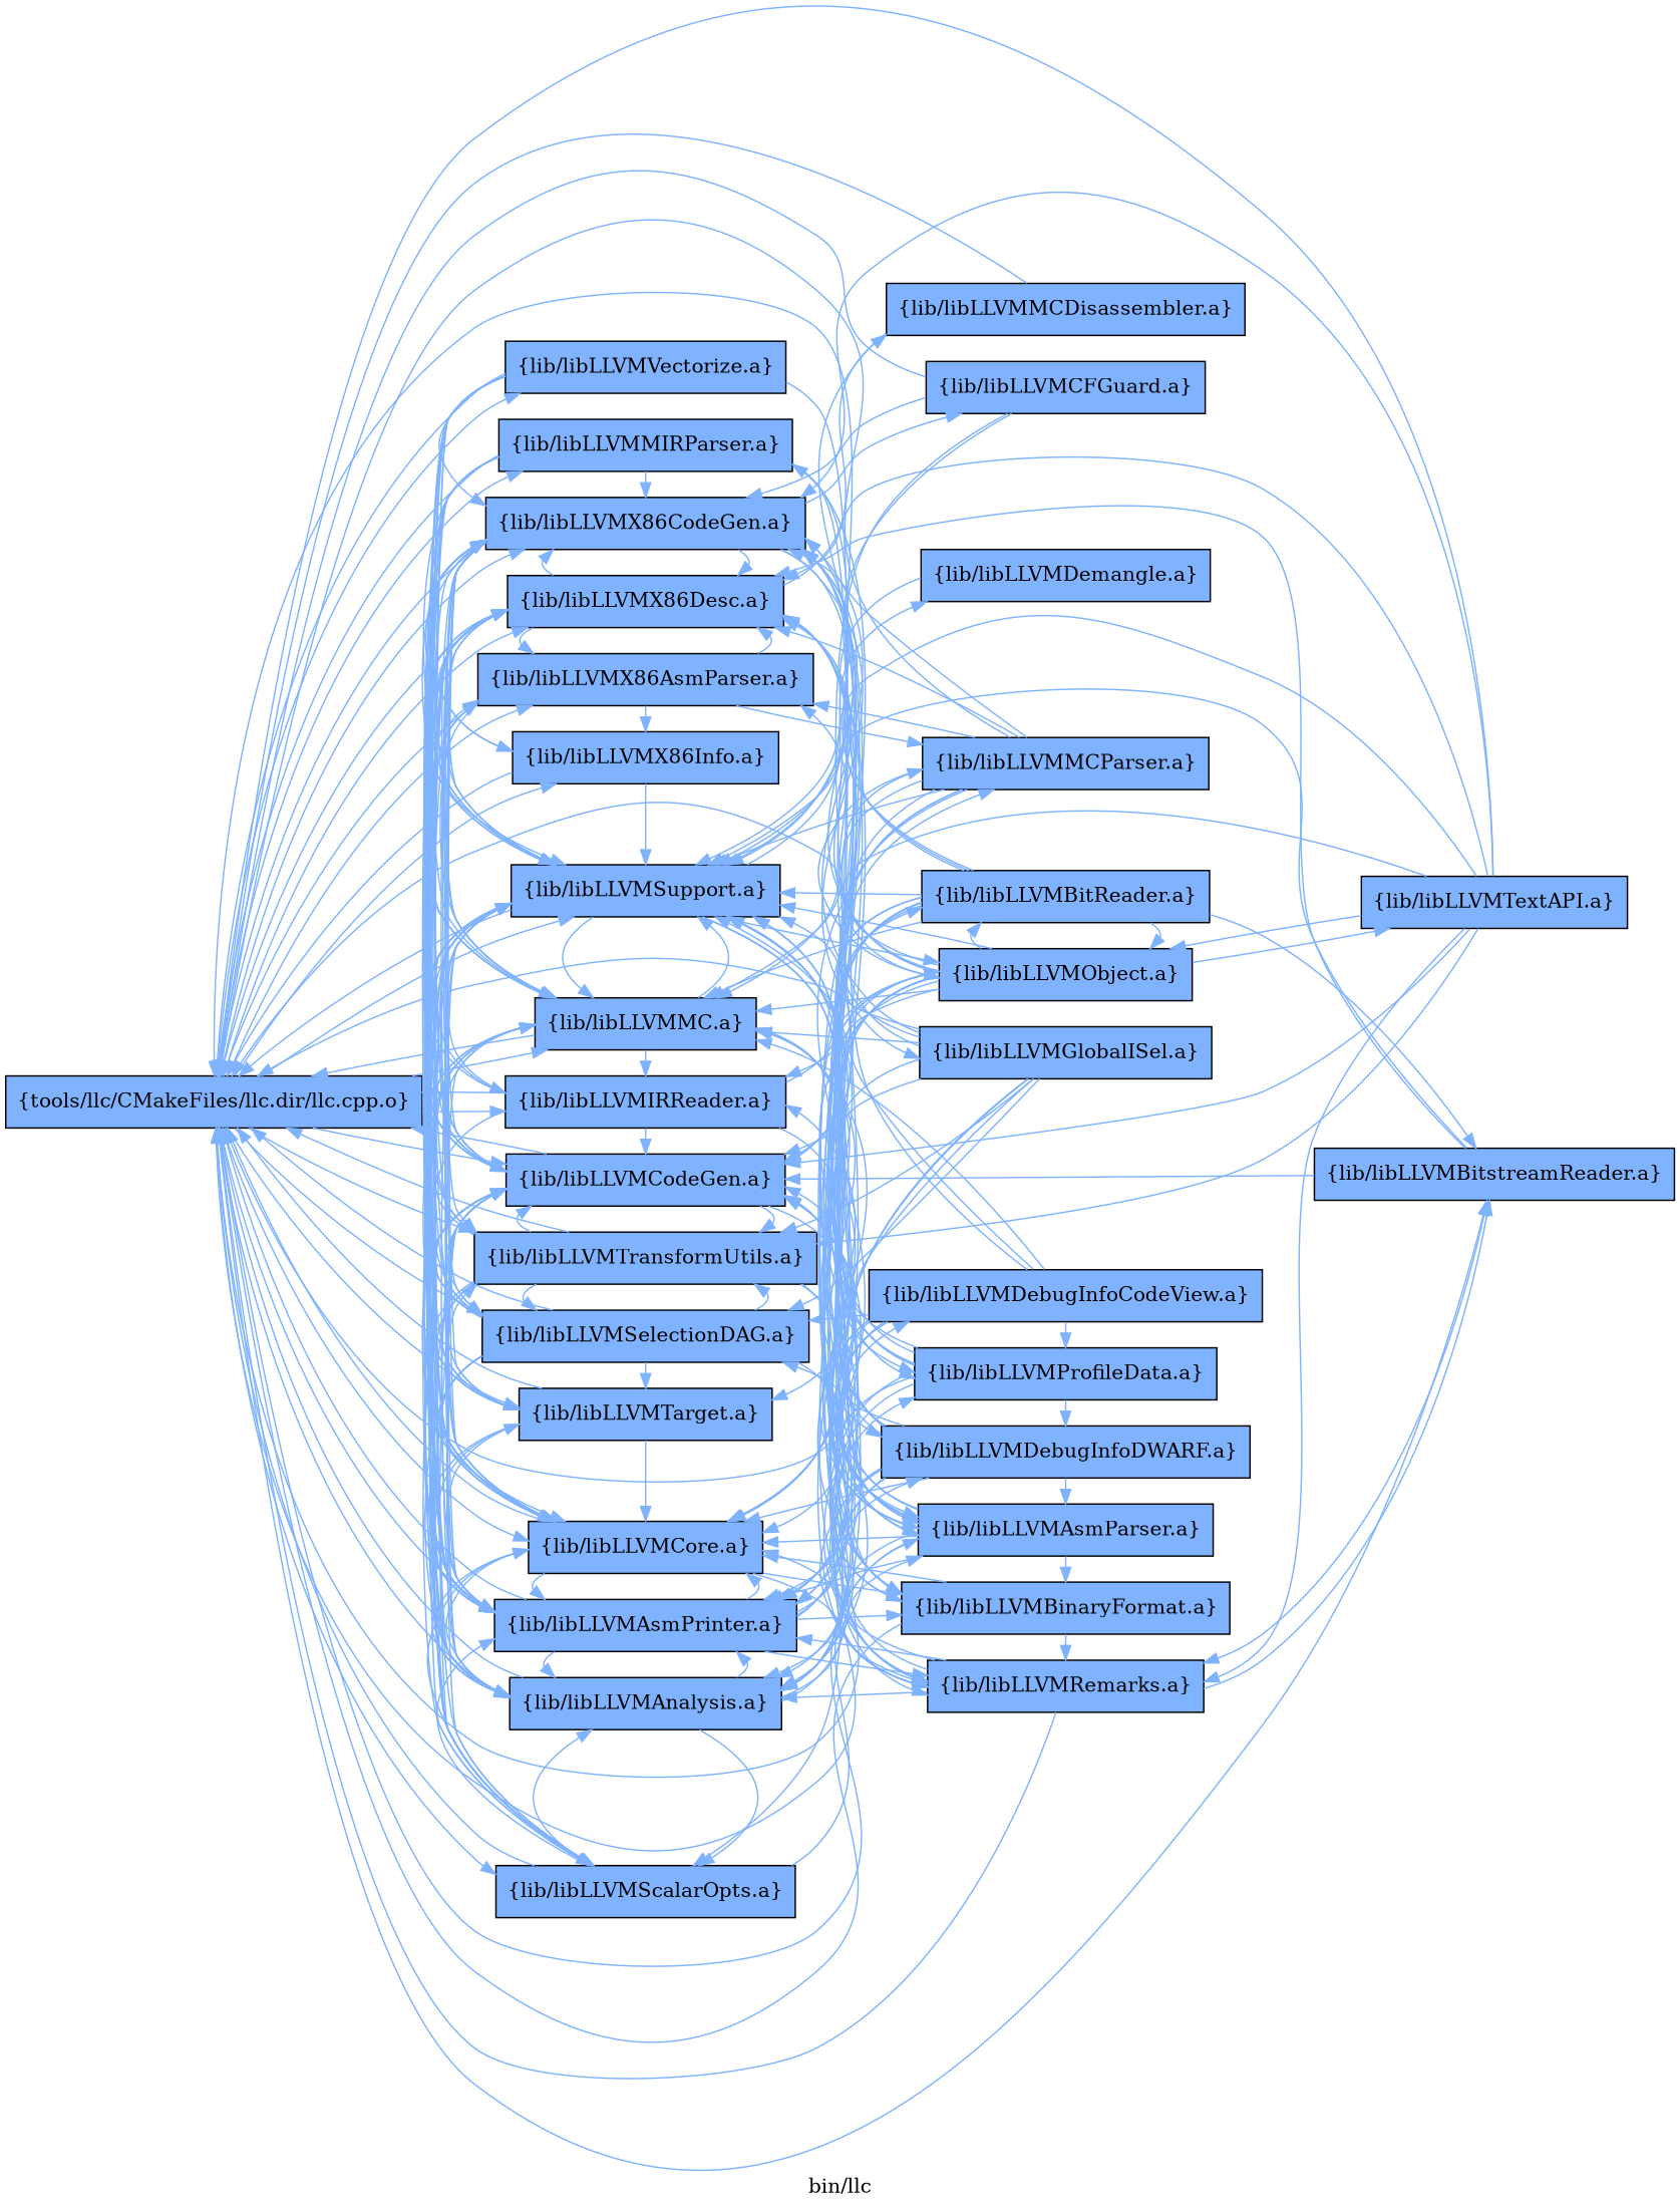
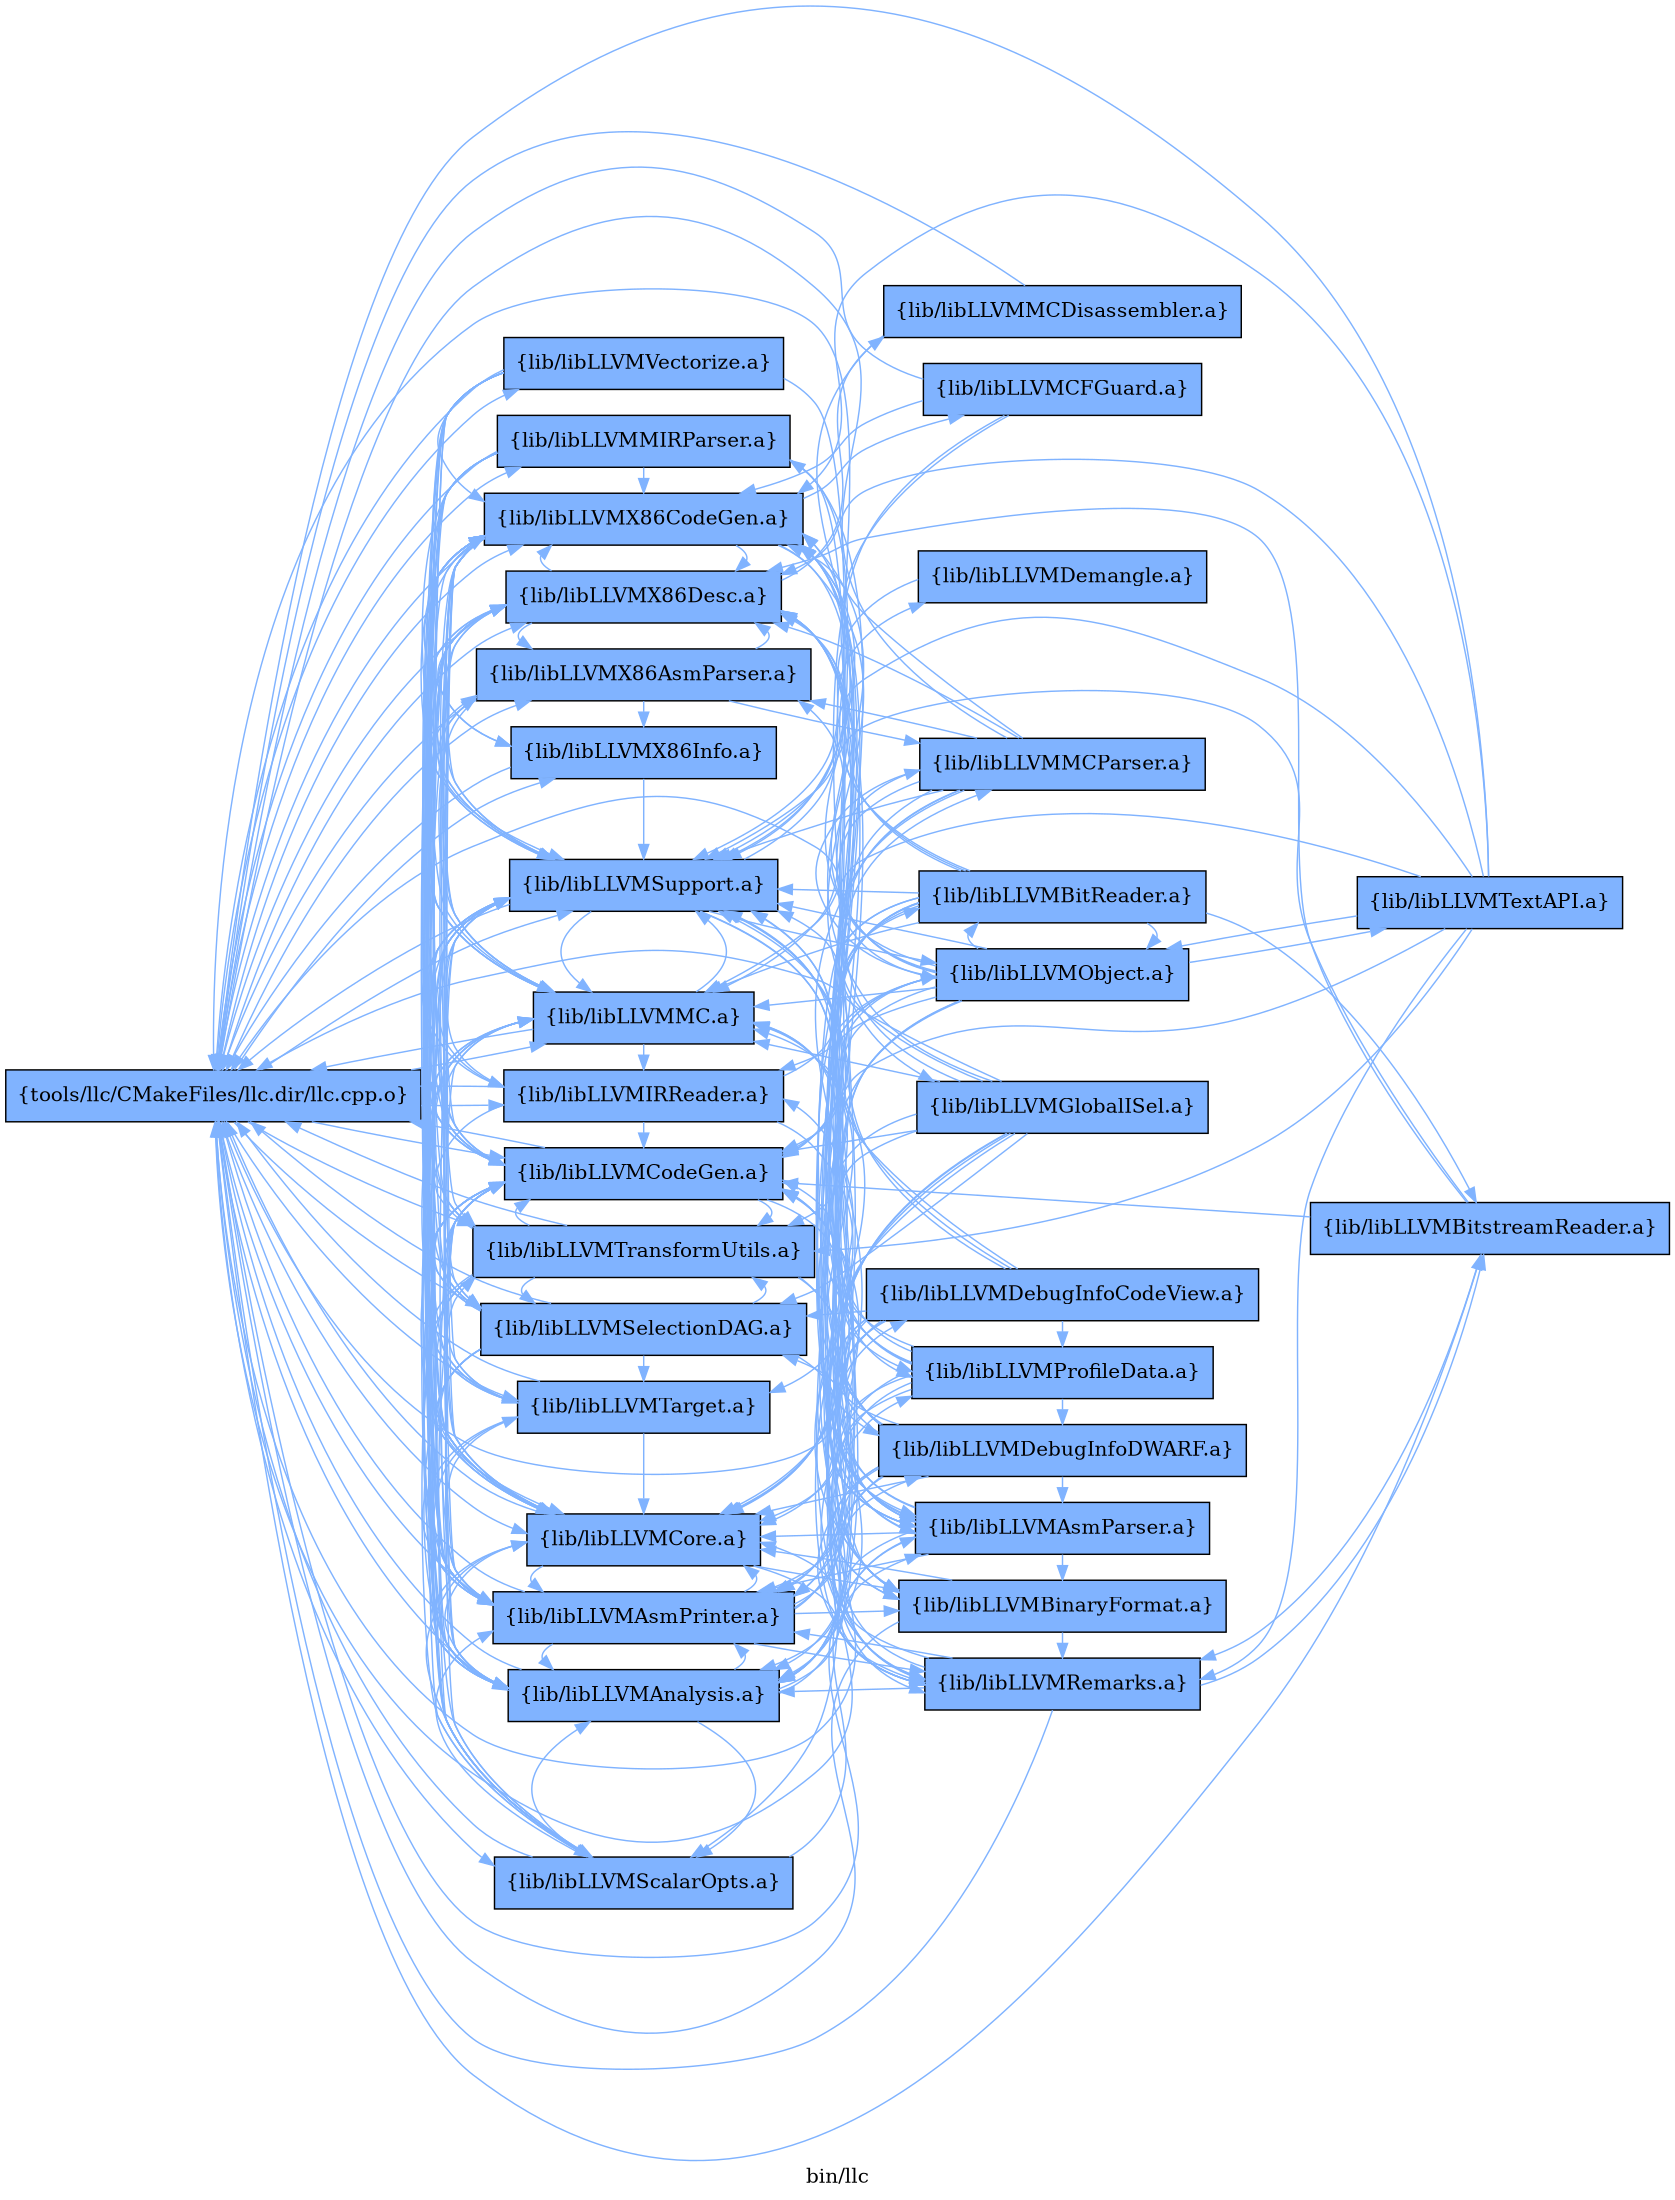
  digraph {
    label="bin/llc"
    rankdir=LR
    node [fillcolor="0.600000 0.5 1" group=1 shape=box style=filled]
    edge [color="0.600000 0.5 1"]
    n1 [label="{tools/llc/CMakeFiles/llc.dir/llc.cpp.o}"]
    n2 [label="{lib/libLLVMX86AsmParser.a}"]
    n3 [label="{lib/libLLVMX86CodeGen.a}"]
    n4 [label="{lib/libLLVMX86Desc.a}"]
    n5 [label="{lib/libLLVMX86Info.a}"]
    n6 [label="{lib/libLLVMAnalysis.a}"]
    n7 [label="{lib/libLLVMAsmPrinter.a}"]
    n8 [label="{lib/libLLVMCodeGen.a}"]
    n9 [label="{lib/libLLVMCore.a}"]
    n10 [label="{lib/libLLVMIRReader.a}"]
    n11 [label="{lib/libLLVMMC.a}"]
    n12 [label="{lib/libLLVMMIRParser.a}"]
    n13 [label="{lib/libLLVMScalarOpts.a}"]
    n14 [label="{lib/libLLVMSelectionDAG.a}"]
    n15 [label="{lib/libLLVMSupport.a}"]
    n16 [label="{lib/libLLVMTarget.a}"]
    n17 [label="{lib/libLLVMTransformUtils.a}"]
    n18 [label="{lib/libLLVMVectorize.a}"]
    n19 [label="{lib/libLLVMMCParser.a}"]
    n20 [label="{lib/libLLVMGlobalISel.a}"]
    n21 [label="{lib/libLLVMCFGuard.a}"]
    n22 [label="{lib/libLLVMProfileData.a}"]
    n23 [label="{lib/libLLVMMCDisassembler.a}"]
    n24 [label="{lib/libLLVMBinaryFormat.a}"]
    n25 [label="{lib/libLLVMAsmParser.a}"]
    n26 [label="{lib/libLLVMRemarks.a}"]
    n27 [label="{lib/libLLVMDebugInfoDWARF.a}"]
    n28 [label="{lib/libLLVMDebugInfoCodeView.a}"]
    n29 [label="{lib/libLLVMBitReader.a}"]
    n30 [label="{lib/libLLVMDemangle.a}"]
    n31 [label="{lib/libLLVMObject.a}"]
    n32 [label="{lib/libLLVMBitstreamReader.a}"]
    n33 [label="{lib/libLLVMTextAPI.a}"]
    subgraph sub_1 {
      rank=same
      n1
    }
    subgraph sub_2 {
      rank=same
      n2
      n3
      n4
      n5
      n6
      n7
      n8
      n9
      n10
      n11
      n12
      n13
      n14
      n15
      n16
      n17
      n18
    }
    subgraph sub_3 {
      rank=same
      n19
      n20
      n21
      n22
      n23
      n24
      n25
      n26
      n27
      n28
      n29
      n30
      n31
    }
    n1 -> n2
    n1 -> n3
    n1 -> n4
    n1 -> n5
    n1 -> n6
    n1 -> n7
    n1 -> n8
    n1 -> n9
    n1 -> n10
    n1 -> n11
    n1 -> n12
    n1 -> n13
    n1 -> n14
    n1 -> n15
    n1 -> n16
    n1 -> n17
    n1 -> n18
    n1 -> n32
    n2 -> n1
    n2 -> n4
    n2 -> n5
    n2 -> n11
    n2 -> n15
    n2 -> n19
    n3 -> n1
    n3 -> n4
    n3 -> n5
    n3 -> n6
    n3 -> n7
    n3 -> n8
    n3 -> n9
    n3 -> n11
    n3 -> n14
    n3 -> n15
    n3 -> n16
    n3 -> n17
    n3 -> n20
    n3 -> n21
    n3 -> n22
    n4 -> n1
    n4 -> n2
    n4 -> n3
    n4 -> n5
    n4 -> n11
    n4 -> n15
    n4 -> n23
    n4 -> n24
    n5 -> n1
    n5 -> n15
    n6 -> n1
    n6 -> n3
    n6 -> n4
    n6 -> n7
    n6 -> n8
    n6 -> n9
    n6 -> n13
    n6 -> n15
    n6 -> n22
    n6 -> n25
    n7 -> n1
    n7 -> n2
    n7 -> n3
    n7 -> n4
    n7 -> n6
    n7 -> n8
    n7 -> n9
    n7 -> n11
    n7 -> n16
    n7 -> n19
    n7 -> n24
    n7 -> n26
    n7 -> n27
    n7 -> n28
    n8 -> n1
    n8 -> n3
    n8 -> n4
    n8 -> n6
    n8 -> n7
    n8 -> n9
    n8 -> n11
    n8 -> n13
    n8 -> n14
    n8 -> n15
    n8 -> n16
    n8 -> n17
    n8 -> n22
    n9 -> n1
    n9 -> n3
    n9 -> n4
    n9 -> n6
    n9 -> n7
    n9 -> n8
    n9 -> n15
    n9 -> n24
    n9 -> n26
    n10 -> n1
    n10 -> n8
    n10 -> n9
    n10 -> n15
    n10 -> n25
    n10 -> n29
    n11 -> n1
    n11 -> n2
    n11 -> n3
    n11 -> n4
    n11 -> n6
    n11 -> n7
    n11 -> n8
    n11 -> n10
    n11 -> n15
    n11 -> n24
    n12 -> n1
    n12 -> n3
    n12 -> n7
    n12 -> n8
    n12 -> n9
    n12 -> n10
    n12 -> n11
    n12 -> n15
    n12 -> n24
    n12 -> n25
    n13 -> n1
    n13 -> n3
    n13 -> n4
    n13 -> n6
    n13 -> n7
    n13 -> n8
    n13 -> n9
    n13 -> n15
    n13 -> n17
    n13 -> n25
    n14 -> n1
    n14 -> n3
    n14 -> n4
    n14 -> n6
    n14 -> n7
    n14 -> n8
    n14 -> n9
    n14 -> n11
    n14 -> n13
    n14 -> n15
    n14 -> n16
    n14 -> n17
    n14 -> n25
    n15 -> n1
    n15 -> n3
    n15 -> n4
    n15 -> n6
    n15 -> n7
    n15 -> n8
    n15 -> n9
    n15 -> n10
    n15 -> n11
    n15 -> n25
    n15 -> n26
    n15 -> n30
    n15 -> n31
    n16 -> n1
    n16 -> n3
    n16 -> n6
    n16 -> n7
    n16 -> n8
    n16 -> n9
    n16 -> n11
    n16 -> n15
    n17 -> n1
    n17 -> n3
    n17 -> n4
    n17 -> n6
    n17 -> n7
    n17 -> n8
    n17 -> n9
    n17 -> n13
    n17 -> n14
    n17 -> n15
    n17 -> n25
    n17 -> n26
    n18 -> n1
    n18 -> n3
    n18 -> n6
    n18 -> n7
    n18 -> n8
    n18 -> n9
    n18 -> n13
    n18 -> n15
    n18 -> n17
    n18 -> n25
    n19 -> n1
    n19 -> n2
    n19 -> n3
    n19 -> n4
    n19 -> n6
    n19 -> n7
    n19 -> n8
    n19 -> n9
    n19 -> n11
    n19 -> n15
    n19 -> n31
    n20 -> n1
    n20 -> n3
    n20 -> n6
    n20 -> n7
    n20 -> n8
+   n20 -> n9
    n20 -> n11
    n20 -> n12
    n20 -> n14
    n20 -> n15
    n20 -> n16
    n20 -> n17
    n20 -> n24
    n21 -> n1
    n21 -> n3
    n21 -> n9
    n21 -> n15
    n22 -> n1
    n22 -> n3
    n22 -> n4
    n22 -> n6
    n22 -> n8
+   n22 -> n9
    n22 -> n11
    n22 -> n15
    n22 -> n25
    n22 -> n27
    n23 -> n1
    n23 -> n15
    n24 -> n1
    n24 -> n8
    n24 -> n9
    n24 -> n15
    n24 -> n26
    n25 -> n1
    n25 -> n3
    n25 -> n6
    n25 -> n7
    n25 -> n8
    n25 -> n9
    n25 -> n10
    n25 -> n15
    n25 -> n24
    n26 -> n1
    n26 -> n4
    n26 -> n6
    n26 -> n7
    n26 -> n8
    n26 -> n9
    n26 -> n11
    n26 -> n15
    n26 -> n32
    n27 -> n1
    n27 -> n3
    n27 -> n4
    n27 -> n6
    n27 -> n7
    n27 -> n8
    n27 -> n9
    n27 -> n11
    n27 -> n14
    n27 -> n15
    n27 -> n24
    n27 -> n25
    n27 -> n26
    n27 -> n31
    n28 -> n1
    n28 -> n3
    n28 -> n6
    n28 -> n7
    n28 -> n9
    n28 -> n11
    n28 -> n14
    n28 -> n15
    n28 -> n22
    n28 -> n25
    n28 -> n26
    n29 -> n1
    n29 -> n3
    n29 -> n4
    n29 -> n6
    n29 -> n8
    n29 -> n9
    n29 -> n11
    n29 -> n13
    n29 -> n15
    n29 -> n25
    n29 -> n26
    n29 -> n31
    n29 -> n32
    n30 -> n15
    n31 -> n1
    n31 -> n2
    n31 -> n3
    n31 -> n4
    n31 -> n6
    n31 -> n7
    n31 -> n8
    n31 -> n9
    n31 -> n10
    n31 -> n11
    n31 -> n15
    n31 -> n19
    n31 -> n25
    n31 -> n26
    n31 -> n27
    n31 -> n29
    n31 -> n33
    n32 -> n4
    n32 -> n8
    n32 -> n15
    n32 -> n26
    n33 -> n1
    n33 -> n3
    n33 -> n4
    n33 -> n8
    n33 -> n11
    n33 -> n15
    n33 -> n17
    n33 -> n26
    n33 -> n31
  }
